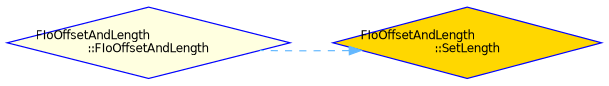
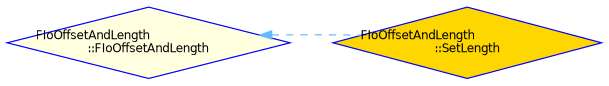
  digraph {
    rankdir=RL
    node [color=blue fontname=Helvetica fontsize=10 shape=diamond style=filled]
    n1 [fillcolor=gold fontcolor=black height=0.2 label="FIoOffsetAndLength\l::SetLength" width=0.4]
    n2 [fillcolor=lightyellow height=0.2 label="FIoOffsetAndLength\l::FIoOffsetAndLength" width=0.4]
-   n1 -> n2 [color=steelblue1 dir=back fontname=Helvetica fontsize=10 labelfontname=Helvetica labelfontsize=10 style=dashed]
+   n2 -> n1 [color=steelblue1 dir=back fontname=Helvetica fontsize=10 labelfontname=Helvetica labelfontsize=10 style=dashed]
  }
